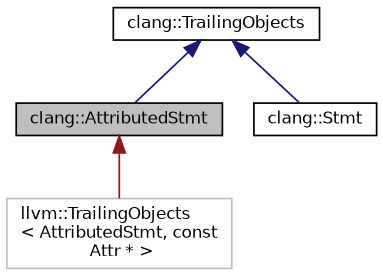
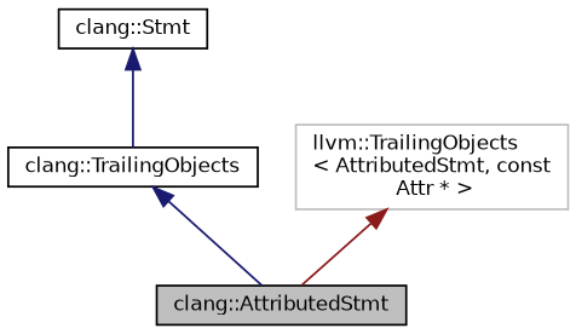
  digraph {
    node [color=black fontname=Helvetica fontsize=10 shape=record]
    edge [color=midnightblue dir=back fontname=Helvetica fontsize=10 labelfontname=Helvetica labelfontsize=10 style=solid]
    n1 [fillcolor=grey75 fontcolor=black height=0.2 label="clang::AttributedStmt" style=filled width=0.4]
    n2 [height=0.2 label="clang::TrailingObjects" width=0.4]
    n3 [height=0.2 label="clang::Stmt" width=0.4]
    n4 [color=grey75 height=0.2 label="llvm::TrailingObjects\l\< AttributedStmt, const\l Attr * \>" width=0.4]
    n2 -> n1
-   n2 -> n3
-   n1 -> n4 [color=firebrick4]
+   n3 -> n2
+   n4 -> n1 [color=firebrick4]
  }
